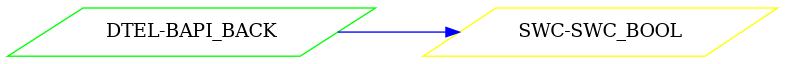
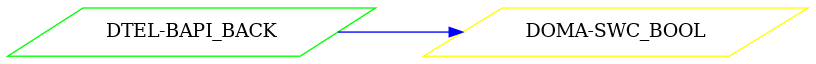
  digraph {
    rankdir=LR
    node [shape=parallelogram]
    "DTEL-BAPI_BACK" [color=green]
-   "DOMA-SWC_BOOL" [color=yellow label="SWC-SWC_BOOL"]
+   "DOMA-SWC_BOOL" [color=yellow]
    "DTEL-BAPI_BACK" -> "DOMA-SWC_BOOL" [color=blue]
  }
